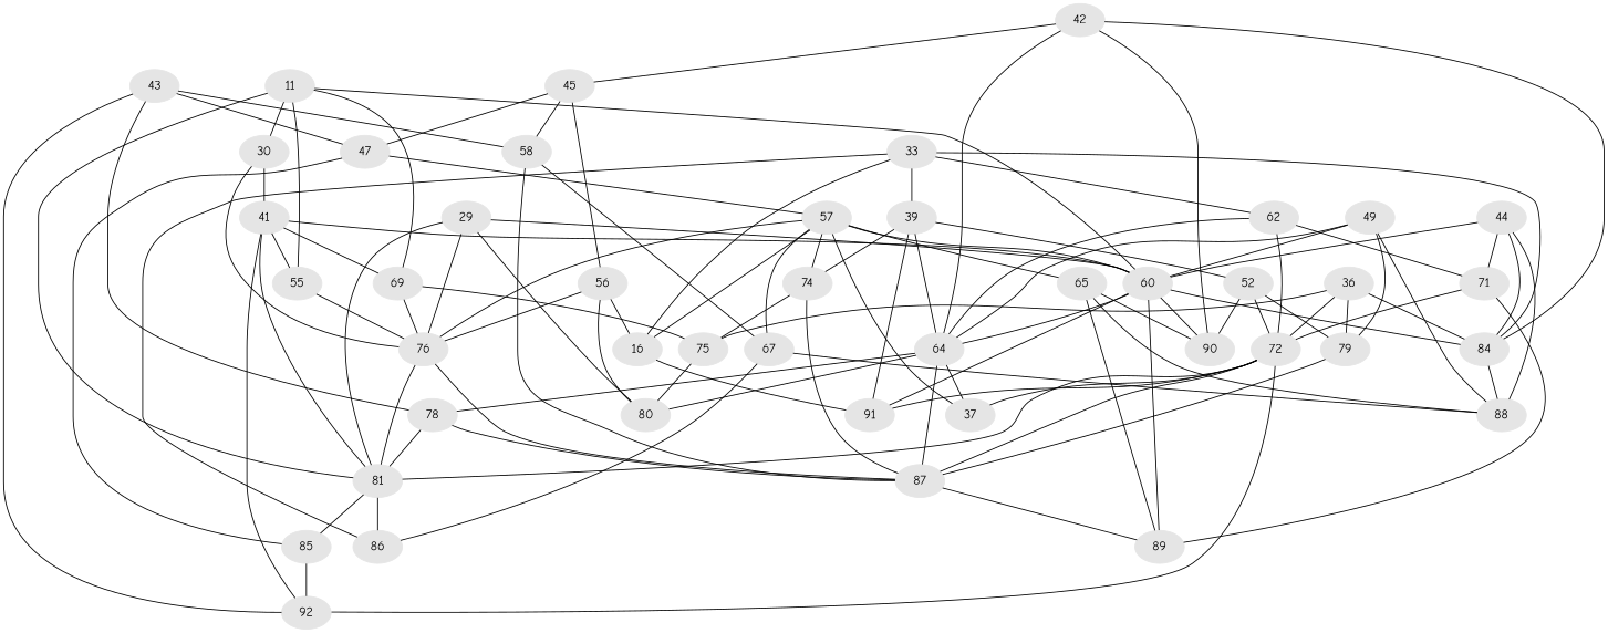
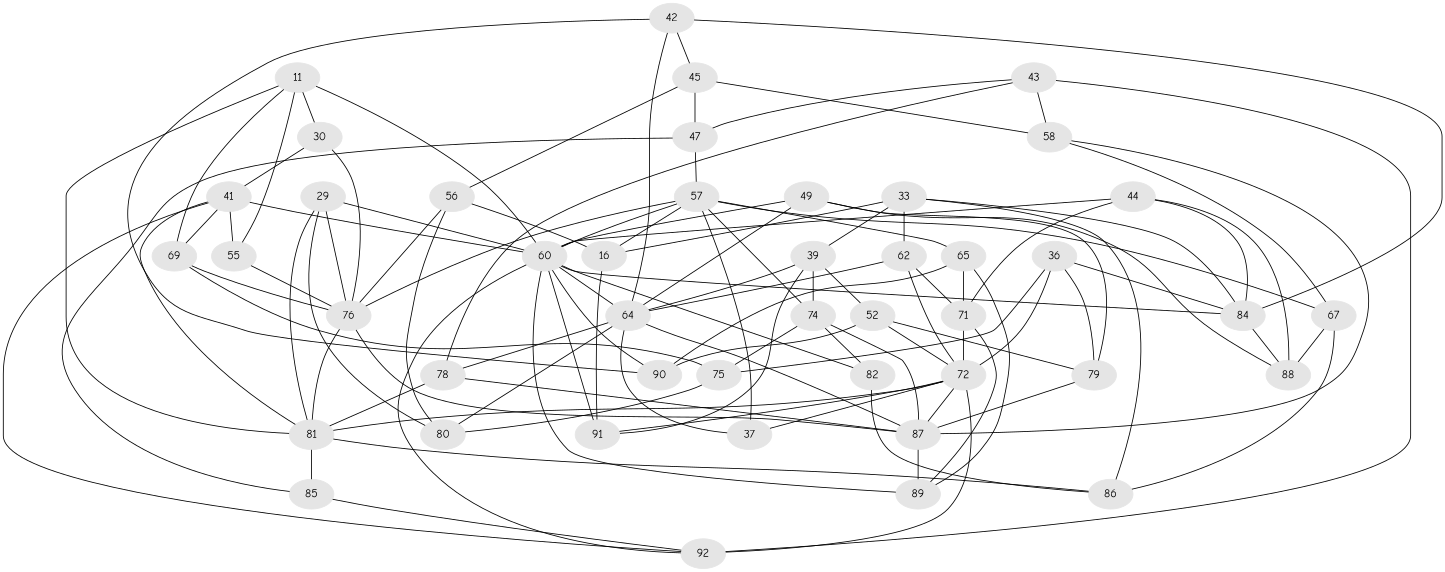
  graph {
    fontname="Comic Neue"
    node [color=gray90 fontname="Comic Neue" style=filled]
    edge [fontname="Comic Neue"]
    11 [super="+3"]
    30
    55
    60 [super="+10+32+15+27"]
    69
    81 [super="+48"]
    76 [super="+35"]
    n8 [label=41 super="+7+25"]
    64 [super="+41+46"]
    84 [super="+26"]
    91
    90
    92 [super="+19"]
+   82
    89 [super="+61"]
    75
    86
    85
    33 [super="+18"]
    39 [super="+34"]
    62
    n22 [label=16]
    80
    78 [super="+70"]
    n25 [label=37 super="+59"]
    87 [super="+83"]
    74 [super="+73"]
    29
    52
    72 [super="+6+28+54"]
    71 [super="+68"]
    88 [super="+31"]
    36
    79
    42
    45
    47
    58
    56
    43
    57 [super="+8+37+50"]
    67
    44 [super="+17"]
    65
    49
    11 -- 30 [weight=2]
    11 -- 55
    11 -- 60
    11 -- 69
    11 -- 81
    30 -- 76
    30 -- n8
    55 -- 76
    60 -- 64
    60 -- 84
    60 -- 91
    60 -- 90
+   60 -- 92
+   60 -- 82 [weight=2]
    60 -- 89 [weight=3]
    69 -- 76
    69 -- 75
    81 -- 86
    81 -- 85
    76 -- 81
    76 -- 87
    n8 -- 55 [weight=2]
    n8 -- 60 [weight=2]
    n8 -- 69
    n8 -- 81
    n8 -- 92
    64 -- 80
    64 -- 78 [weight=2]
    64 -- n25 [weight=3]
    64 -- 87 [weight=4]
    84 -- 88
+   82 -- 86
    75 -- 80
    85 -- 92
    33 -- 84
    33 -- 86
    33 -- 39
    33 -- 62
    33 -- n22
    39 -- 64 [weight=2]
    39 -- 91
    39 -- 74
    39 -- 52
    62 -- 64
    62 -- 72
    62 -- 71
    n22 -- 91
    78 -- 81 [weight=2]
    78 -- 87
    87 -- 89
+   74 -- 82
    74 -- 75
    74 -- 87 [weight=3]
    29 -- 60
    29 -- 81
    29 -- 76
    29 -- 80
    52 -- 90
    52 -- 72
    52 -- 79
    72 -- 81
    72 -- 91
    72 -- 92 [weight=2]
    72 -- n25
    72 -- 87 [weight=3]
    71 -- 89 [weight=2]
    71 -- 72
    36 -- 84
    36 -- 75
    36 -- 72
    36 -- 79
    79 -- 87
    42 -- 64
    42 -- 84
    42 -- 90
    42 -- 45
    45 -- 47
    45 -- 58
    45 -- 56
    47 -- 85
    47 -- 57
    58 -- 87
    58 -- 67
    56 -- 76
    56 -- n22
    56 -- 80
    43 -- 92
    43 -- 78
    43 -- 47
    43 -- 58
    57 -- 60 [weight=2]
    57 -- 76
    57 -- n22
    57 -- n25 [weight=2]
    57 -- 74
    57 -- 67
    57 -- 65
    67 -- 86
    67 -- 88
    44 -- 60
    44 -- 84
    44 -- 71 [weight=2]
    44 -- 88 [weight=2]
    65 -- 90
    65 -- 89
-   65 -- 88
+   65 -- 71
    49 -- 60
    49 -- 64
    49 -- 88
    49 -- 79
  }
